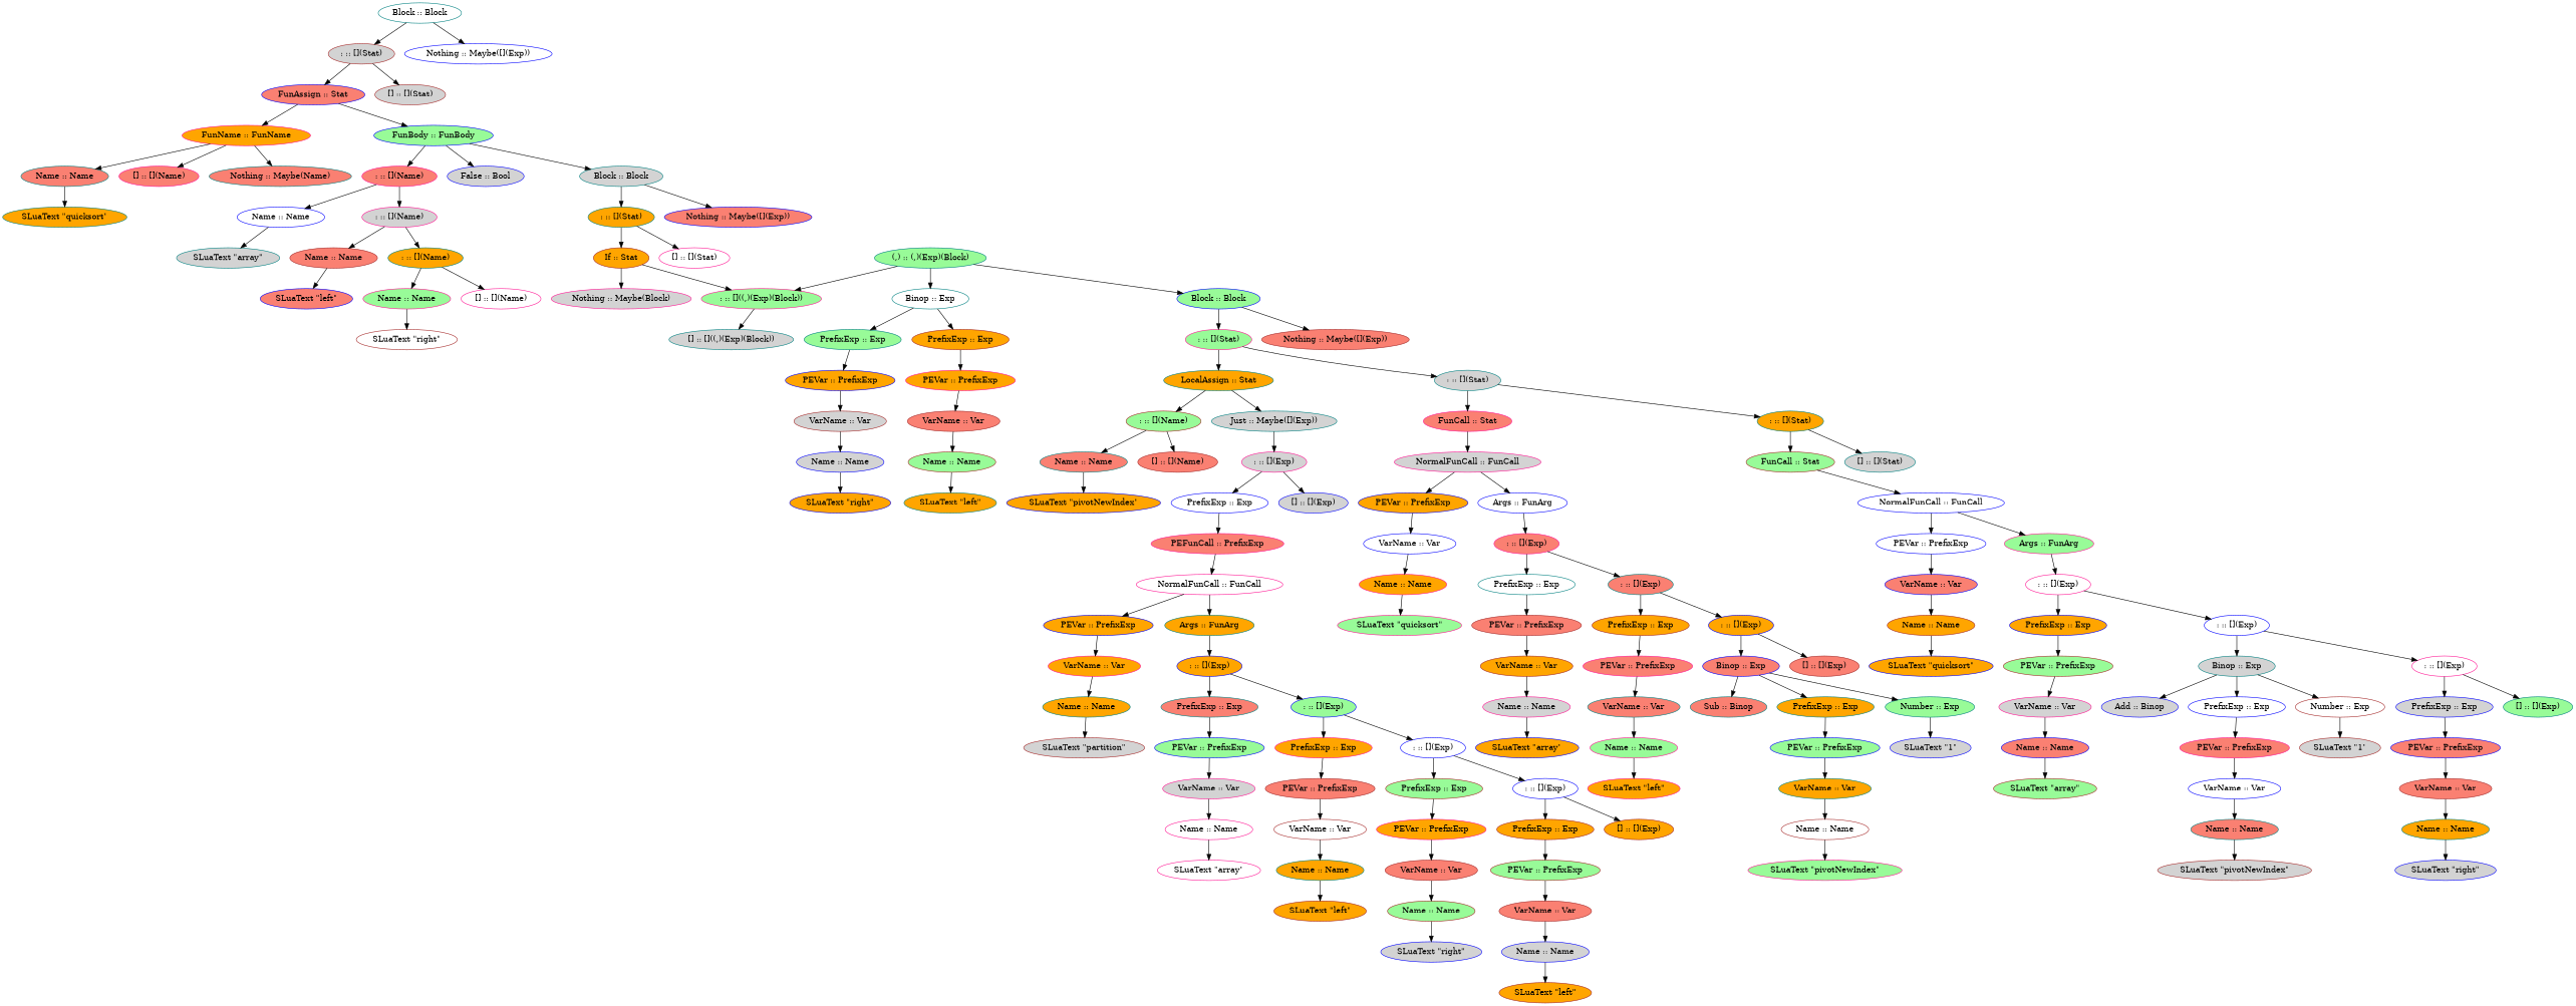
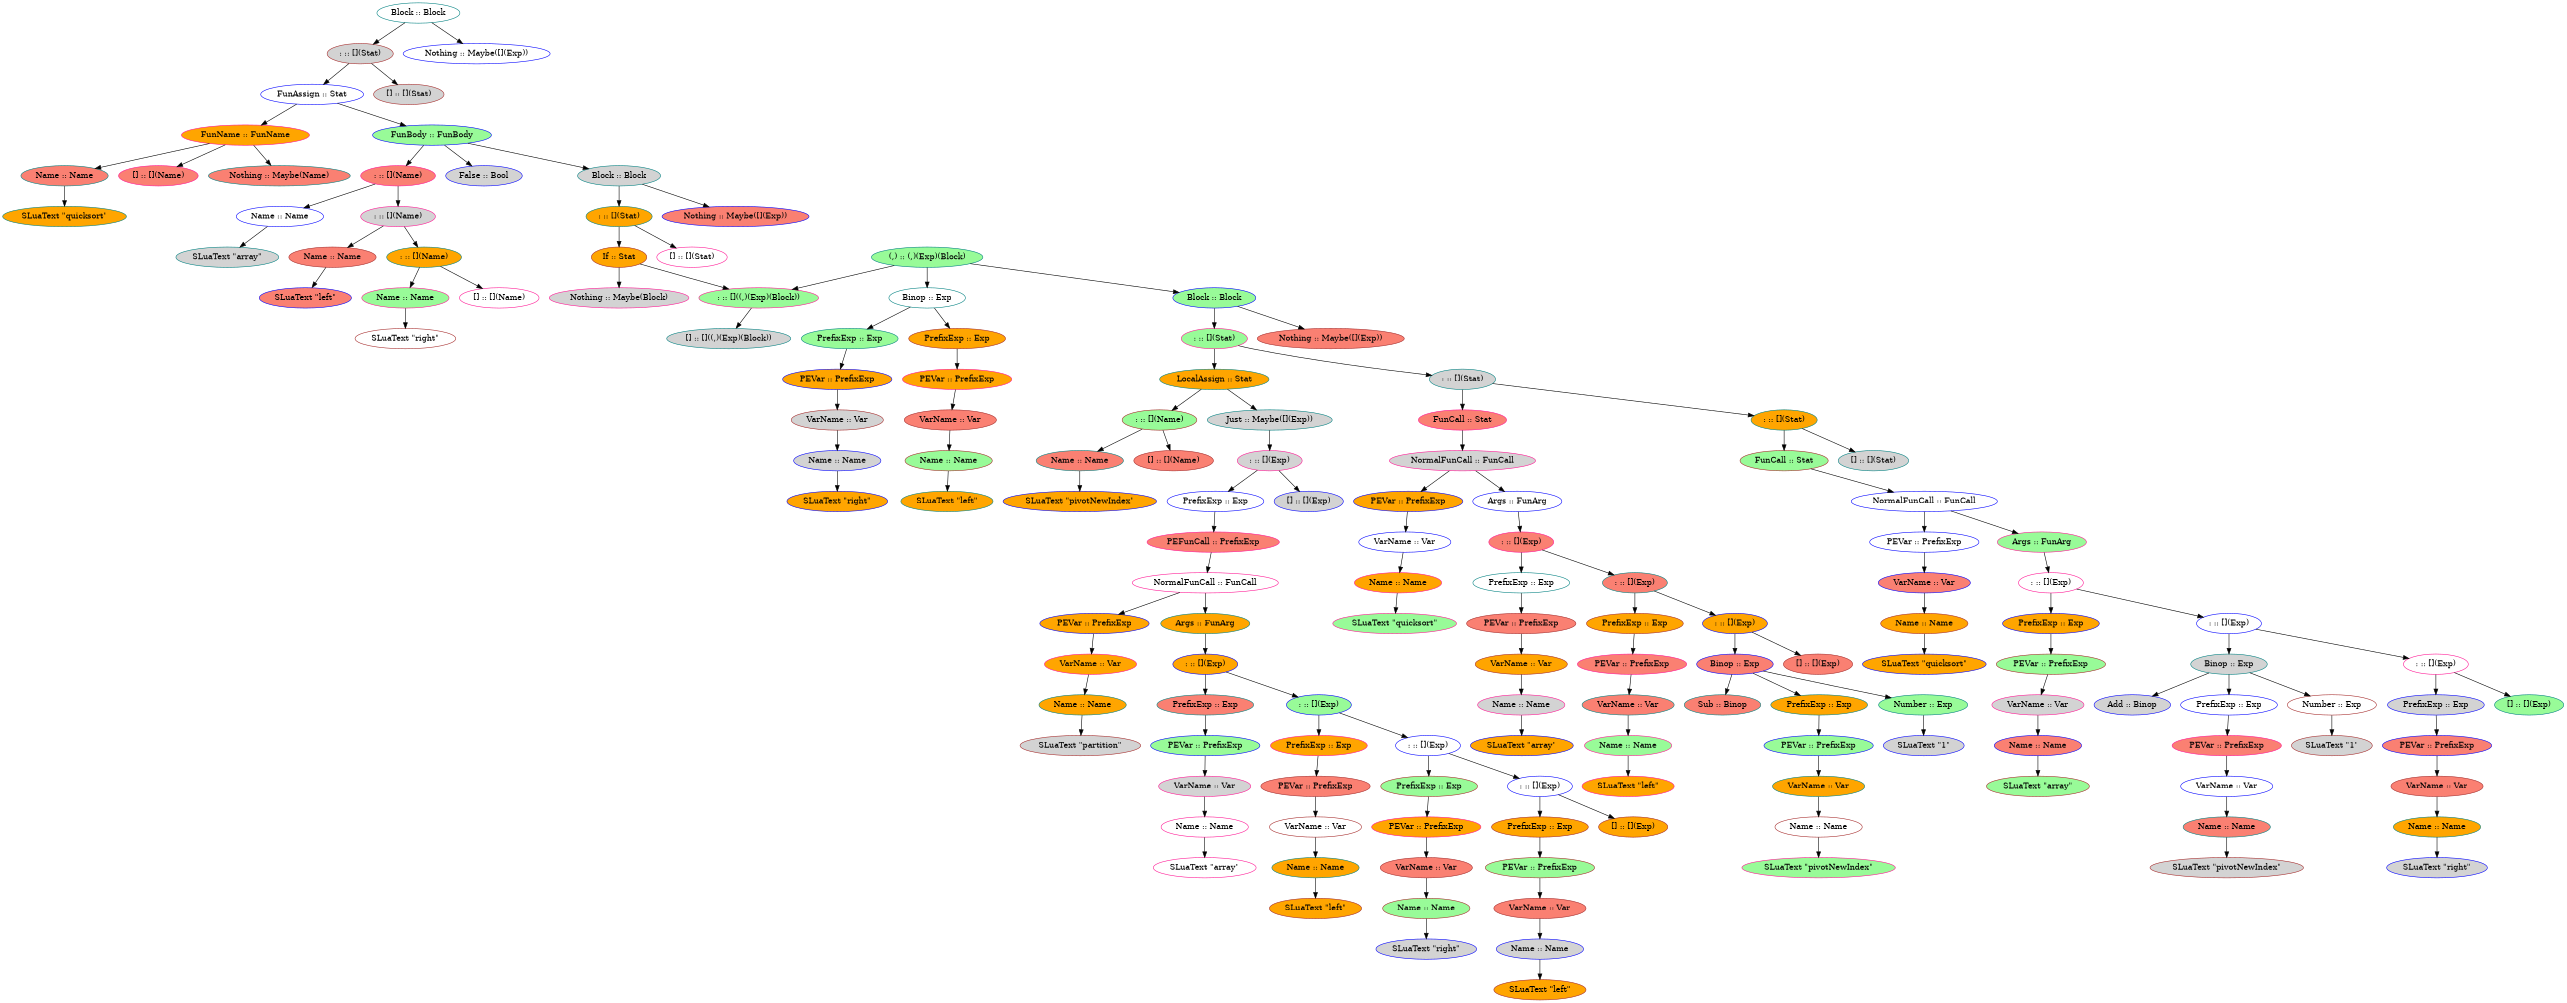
  digraph {
    node [color=blue fillcolor=orange style=filled]
    n1 [color=teal fillcolor=white label="Block :: Block"]
    n2 [color=brown fillcolor=lightgrey label=": :: [](Stat)"]
    n3 [fillcolor=white label="Nothing :: Maybe([](Exp))"]
-   n4 [fillcolor=salmon label="FunAssign :: Stat"]
+   n4 [fillcolor=white label="FunAssign :: Stat"]
    n5 [color=brown fillcolor=lightgrey label="[] :: [](Stat)"]
    n6 [color=deeppink label="FunName :: FunName"]
    n7 [fillcolor=palegreen label="FunBody :: FunBody"]
    n8 [color=teal fillcolor=salmon label="Name :: Name"]
    n9 [color=deeppink fillcolor=salmon label="[] :: [](Name)"]
    n10 [color=teal fillcolor=salmon label="Nothing :: Maybe(Name)"]
    n11 [color=deeppink fillcolor=salmon label=": :: [](Name)"]
    n12 [fillcolor=lightgrey label="False :: Bool"]
    n13 [color=teal fillcolor=lightgrey label="Block :: Block"]
    n14 [color=teal label="SLuaText \"quicksort\""]
    n15 [fillcolor=white label="Name :: Name"]
    n16 [color=deeppink fillcolor=lightgrey label=": :: [](Name)"]
    n17 [color=teal label=": :: [](Stat)"]
    n18 [fillcolor=salmon label="Nothing :: Maybe([](Exp))"]
    n19 [color=teal fillcolor=lightgrey label="SLuaText \"array\""]
    n20 [color=brown fillcolor=salmon label="Name :: Name"]
    n21 [color=teal label=": :: [](Name)"]
    n22 [fillcolor=salmon label="SLuaText \"left\""]
    n23 [color=deeppink fillcolor=palegreen label="Name :: Name"]
    n24 [color=deeppink fillcolor=white label="[] :: [](Name)"]
    n25 [color=brown fillcolor=white label="SLuaText \"right\""]
    n26 [color=brown label="If :: Stat"]
    n27 [color=deeppink fillcolor=white label="[] :: [](Stat)"]
    n28 [color=deeppink fillcolor=palegreen label=": :: []((,)(Exp)(Block))"]
    n29 [color=deeppink fillcolor=lightgrey label="Nothing :: Maybe(Block)"]
    n30 [color=teal fillcolor=lightgrey label="[] :: []((,)(Exp)(Block))"]
    n31 [color=teal fillcolor=palegreen label="(,) :: (,)(Exp)(Block)"]
    n32 [color=teal fillcolor=white label="Binop :: Exp"]
    n33 [fillcolor=palegreen label="Block :: Block"]
    n34 [color=teal fillcolor=palegreen label="PrefixExp :: Exp"]
    n35 [color=brown label="PrefixExp :: Exp"]
    n36 [color=deeppink fillcolor=palegreen label=": :: [](Stat)"]
    n37 [color=brown fillcolor=salmon label="Nothing :: Maybe([](Exp))"]
    n38 [label="PEVar :: PrefixExp"]
    n39 [color=deeppink label="PEVar :: PrefixExp"]
    n40 [color=brown fillcolor=lightgrey label="VarName :: Var"]
    n41 [fillcolor=lightgrey label="Name :: Name"]
    n42 [label="SLuaText \"right\""]
    n43 [color=brown fillcolor=salmon label="VarName :: Var"]
    n44 [color=brown fillcolor=palegreen label="Name :: Name"]
    n45 [color=teal label="SLuaText \"left\""]
    n46 [color=teal label="LocalAssign :: Stat"]
    n47 [color=teal fillcolor=lightgrey label=": :: [](Stat)"]
    n48 [color=brown fillcolor=palegreen label=": :: [](Name)"]
    n49 [color=teal fillcolor=lightgrey label="Just :: Maybe([](Exp))"]
    n50 [color=deeppink fillcolor=salmon label="FunCall :: Stat"]
    n51 [color=teal label=": :: [](Stat)"]
    n52 [color=teal fillcolor=salmon label="Name :: Name"]
    n53 [color=brown fillcolor=salmon label="[] :: [](Name)"]
    n54 [color=deeppink fillcolor=lightgrey label=": :: [](Exp)"]
    n55 [label="SLuaText \"pivotNewIndex\""]
    n56 [fillcolor=white label="PrefixExp :: Exp"]
    n57 [fillcolor=lightgrey label="[] :: [](Exp)"]
    n58 [color=deeppink fillcolor=salmon label="PEFunCall :: PrefixExp"]
    n59 [color=deeppink fillcolor=white label="NormalFunCall :: FunCall"]
    n60 [label="PEVar :: PrefixExp"]
    n61 [color=teal label="Args :: FunArg"]
    n62 [color=deeppink label="VarName :: Var"]
    n63 [label=": :: [](Exp)"]
    n64 [color=teal label="Name :: Name"]
    n65 [color=brown fillcolor=lightgrey label="SLuaText \"partition\""]
    n66 [color=teal fillcolor=salmon label="PrefixExp :: Exp"]
    n67 [fillcolor=palegreen label=": :: [](Exp)"]
    n68 [fillcolor=palegreen label="PEVar :: PrefixExp"]
    n69 [color=deeppink label="PrefixExp :: Exp"]
    n70 [fillcolor=white label=": :: [](Exp)"]
    n71 [color=deeppink fillcolor=lightgrey label="VarName :: Var"]
    n72 [color=deeppink fillcolor=white label="Name :: Name"]
    n73 [color=deeppink fillcolor=white label="SLuaText \"array\""]
    n74 [color=brown fillcolor=salmon label="PEVar :: PrefixExp"]
    n75 [color=brown fillcolor=palegreen label="PrefixExp :: Exp"]
    n76 [fillcolor=white label=": :: [](Exp)"]
    n77 [color=brown fillcolor=white label="VarName :: Var"]
    n78 [color=teal label="Name :: Name"]
    n79 [color=brown label="SLuaText \"left\""]
    n80 [color=deeppink label="PEVar :: PrefixExp"]
    n81 [color=brown label="PrefixExp :: Exp"]
    n82 [color=brown label="[] :: [](Exp)"]
    n83 [color=brown fillcolor=salmon label="VarName :: Var"]
    n84 [color=brown fillcolor=palegreen label="Name :: Name"]
    n85 [fillcolor=lightgrey label="SLuaText \"right\""]
    n86 [color=brown fillcolor=palegreen label="PEVar :: PrefixExp"]
    n87 [color=brown fillcolor=salmon label="VarName :: Var"]
    n88 [fillcolor=lightgrey label="Name :: Name"]
    n89 [color=brown label="SLuaText \"left\""]
    n90 [color=deeppink fillcolor=lightgrey label="NormalFunCall :: FunCall"]
    n91 [color=brown fillcolor=palegreen label="FunCall :: Stat"]
    n92 [color=teal fillcolor=lightgrey label="[] :: [](Stat)"]
    n93 [label="PEVar :: PrefixExp"]
    n94 [fillcolor=white label="Args :: FunArg"]
    n95 [fillcolor=white label="VarName :: Var"]
    n96 [color=deeppink fillcolor=salmon label=": :: [](Exp)"]
    n97 [color=deeppink label="Name :: Name"]
    n98 [color=deeppink fillcolor=palegreen label="SLuaText \"quicksort\""]
    n99 [color=teal fillcolor=white label="PrefixExp :: Exp"]
    n100 [color=teal fillcolor=salmon label=": :: [](Exp)"]
    n101 [color=brown fillcolor=salmon label="PEVar :: PrefixExp"]
    n102 [color=brown label="PrefixExp :: Exp"]
    n103 [label=": :: [](Exp)"]
    n104 [color=brown label="VarName :: Var"]
    n105 [color=deeppink fillcolor=lightgrey label="Name :: Name"]
    n106 [label="SLuaText \"array\""]
    n107 [color=deeppink fillcolor=salmon label="PEVar :: PrefixExp"]
    n108 [fillcolor=salmon label="Binop :: Exp"]
    n109 [color=brown fillcolor=salmon label="[] :: [](Exp)"]
    n110 [color=teal fillcolor=salmon label="VarName :: Var"]
    n111 [color=deeppink fillcolor=palegreen label="Name :: Name"]
    n112 [color=deeppink label="SLuaText \"left\""]
    n113 [color=teal fillcolor=salmon label="Sub :: Binop"]
    n114 [color=teal label="PrefixExp :: Exp"]
    n115 [color=teal fillcolor=palegreen label="Number :: Exp"]
    n116 [fillcolor=palegreen label="PEVar :: PrefixExp"]
    n117 [fillcolor=lightgrey label="SLuaText \"1\""]
    n118 [color=teal label="VarName :: Var"]
    n119 [color=brown fillcolor=white label="Name :: Name"]
    n120 [color=deeppink fillcolor=palegreen label="SLuaText \"pivotNewIndex\""]
    n121 [fillcolor=white label="NormalFunCall :: FunCall"]
    n122 [fillcolor=white label="PEVar :: PrefixExp"]
    n123 [color=deeppink fillcolor=palegreen label="Args :: FunArg"]
    n124 [fillcolor=salmon label="VarName :: Var"]
    n125 [color=deeppink fillcolor=white label=": :: [](Exp)"]
    n126 [color=brown label="Name :: Name"]
    n127 [label="SLuaText \"quicksort\""]
    n128 [label="PrefixExp :: Exp"]
    n129 [fillcolor=white label=": :: [](Exp)"]
    n130 [color=brown fillcolor=palegreen label="PEVar :: PrefixExp"]
    n131 [color=teal fillcolor=lightgrey label="Binop :: Exp"]
    n132 [color=deeppink fillcolor=white label=": :: [](Exp)"]
    n133 [color=deeppink fillcolor=lightgrey label="VarName :: Var"]
    n134 [fillcolor=salmon label="Name :: Name"]
    n135 [color=brown fillcolor=palegreen label="SLuaText \"array\""]
    n136 [fillcolor=lightgrey label="Add :: Binop"]
    n137 [fillcolor=white label="PrefixExp :: Exp"]
    n138 [color=brown fillcolor=white label="Number :: Exp"]
    n139 [fillcolor=lightgrey label="PrefixExp :: Exp"]
    n140 [color=teal fillcolor=palegreen label="[] :: [](Exp)"]
    n141 [color=deeppink fillcolor=salmon label="PEVar :: PrefixExp"]
    n142 [color=brown fillcolor=lightgrey label="SLuaText \"1\""]
    n143 [fillcolor=white label="VarName :: Var"]
    n144 [color=teal fillcolor=salmon label="Name :: Name"]
    n145 [color=brown fillcolor=lightgrey label="SLuaText \"pivotNewIndex\""]
    n146 [fillcolor=salmon label="PEVar :: PrefixExp"]
    n147 [color=brown fillcolor=salmon label="VarName :: Var"]
    n148 [color=teal label="Name :: Name"]
    n149 [fillcolor=lightgrey label="SLuaText \"right\""]
    n1 -> n2
    n1 -> n3
    n2 -> n4
    n2 -> n5
    n4 -> n6
    n4 -> n7
    n6 -> n8
    n6 -> n9
    n6 -> n10
    n7 -> n11
    n7 -> n12
    n7 -> n13
    n8 -> n14
    n11 -> n15
    n11 -> n16
    n13 -> n17
    n13 -> n18
    n15 -> n19
    n16 -> n20
    n16 -> n21
    n17 -> n26
    n17 -> n27
    n20 -> n22
    n21 -> n23
    n21 -> n24
    n23 -> n25
    n26 -> n28
    n26 -> n29
    n28 -> n30
    n31 -> n28
    n31 -> n32
    n31 -> n33
    n32 -> n34
    n32 -> n35
    n33 -> n36
    n33 -> n37
    n34 -> n38
    n35 -> n39
    n36 -> n46
    n36 -> n47
    n38 -> n40
    n39 -> n43
    n40 -> n41
    n41 -> n42
    n43 -> n44
    n44 -> n45
    n46 -> n48
    n46 -> n49
    n47 -> n50
    n47 -> n51
    n48 -> n52
    n48 -> n53
    n49 -> n54
    n50 -> n90
    n51 -> n91
    n51 -> n92
    n52 -> n55
    n54 -> n56
    n54 -> n57
    n56 -> n58
    n58 -> n59
    n59 -> n60
    n59 -> n61
    n60 -> n62
    n61 -> n63
    n62 -> n64
    n63 -> n66
    n63 -> n67
    n64 -> n65
    n66 -> n68
    n67 -> n69
    n67 -> n70
    n68 -> n71
    n69 -> n74
    n70 -> n75
    n70 -> n76
    n71 -> n72
    n72 -> n73
    n74 -> n77
    n75 -> n80
    n76 -> n81
    n76 -> n82
    n77 -> n78
    n78 -> n79
    n80 -> n83
    n81 -> n86
    n83 -> n84
    n84 -> n85
    n86 -> n87
    n87 -> n88
    n88 -> n89
    n90 -> n93
    n90 -> n94
    n91 -> n121
    n93 -> n95
    n94 -> n96
    n95 -> n97
    n96 -> n99
    n96 -> n100
    n97 -> n98
    n99 -> n101
    n100 -> n102
    n100 -> n103
    n101 -> n104
    n102 -> n107
    n103 -> n108
    n103 -> n109
    n104 -> n105
    n105 -> n106
    n107 -> n110
    n108 -> n113
    n108 -> n114
    n108 -> n115
    n110 -> n111
    n111 -> n112
    n114 -> n116
    n115 -> n117
    n116 -> n118
    n118 -> n119
    n119 -> n120
    n121 -> n122
    n121 -> n123
    n122 -> n124
    n123 -> n125
    n124 -> n126
    n125 -> n128
    n125 -> n129
    n126 -> n127
    n128 -> n130
    n129 -> n131
    n129 -> n132
    n130 -> n133
    n131 -> n136
    n131 -> n137
    n131 -> n138
    n132 -> n139
    n132 -> n140
    n133 -> n134
    n134 -> n135
    n137 -> n141
    n138 -> n142
    n139 -> n146
    n141 -> n143
    n143 -> n144
    n144 -> n145
    n146 -> n147
    n147 -> n148
    n148 -> n149
  }
